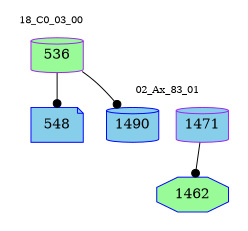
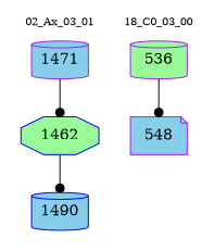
  digraph {
    node [color=purple fillcolor=skyblue shape=cylinder style=filled]
    edge [arrowhead=dot color=black]
    n1 [label=1471]
    n2 [color=blue fillcolor=palegreen label=1462 shape=octagon]
    n3 [color=blue label=1490]
    n4 [fillcolor=palegreen label=536]
-   n5 [color=blue label=548 shape=note]
+   n5 [label=548 shape=note]
    subgraph cluster_1 {
      color=white
      fontsize=10
-     label="02_Ax_83_01"
+     label="02_Ax_03_01"
      n1
      n2
      n3
    }
    subgraph cluster_2 {
      color=white
      fontsize=10
      label="18_C0_03_00"
      n4
      n5
    }
    n1 -> n2
-   n4 -> n3
+   n2 -> n3
    n4 -> n5
  }
